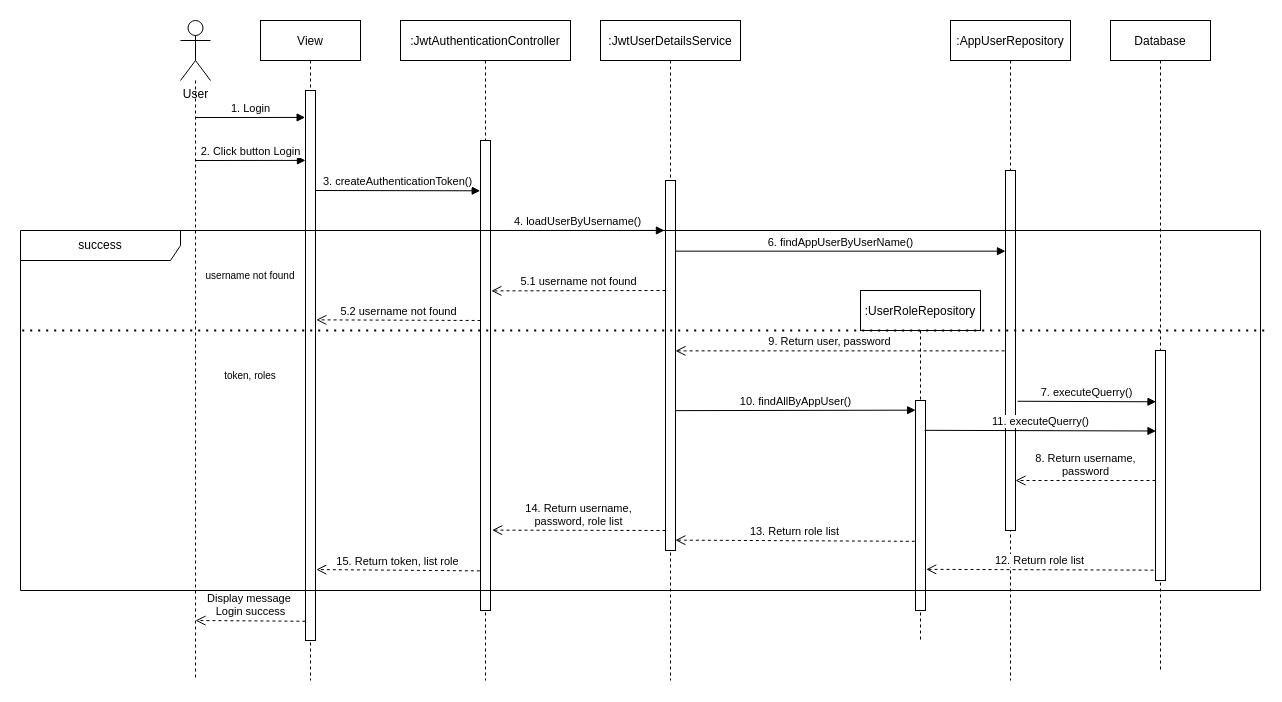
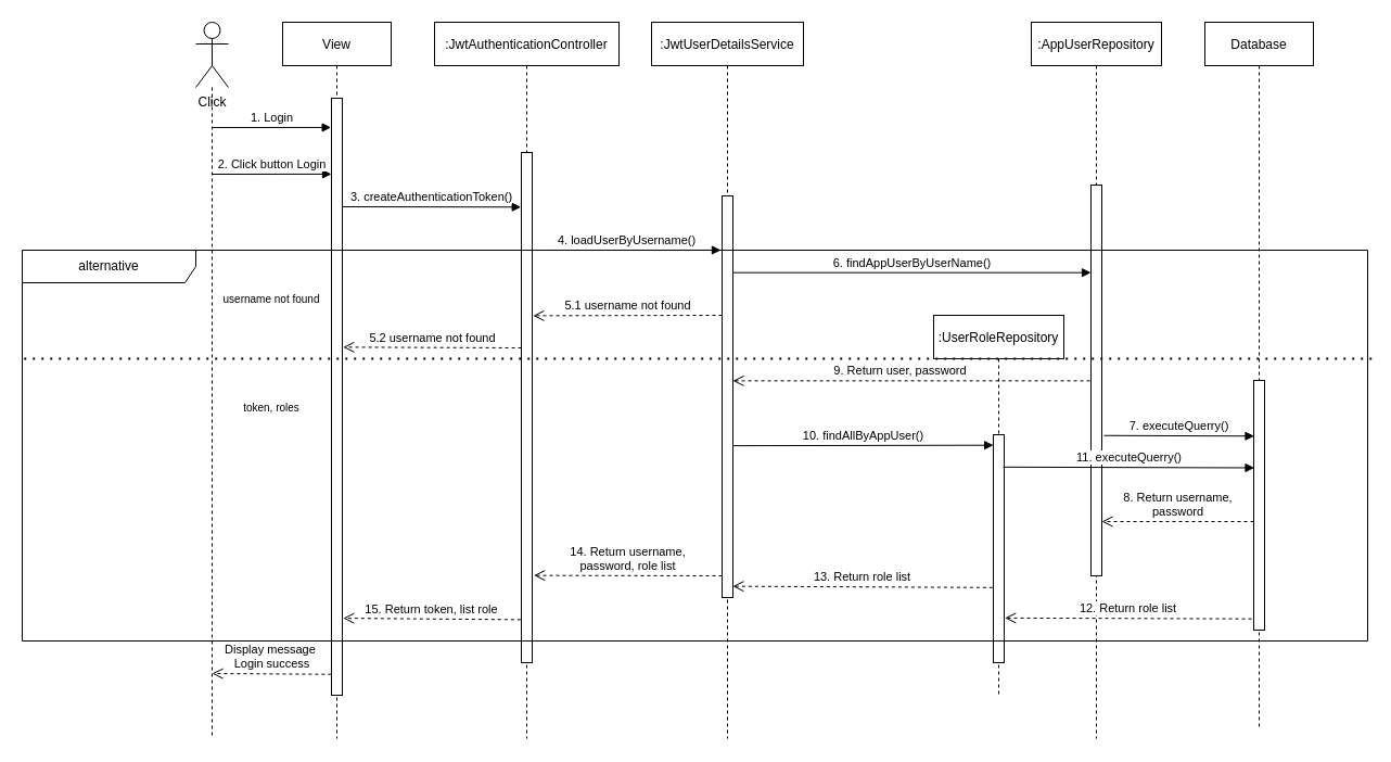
  <mxCell id="0" />
  <mxCell id="1" parent="0" />
  <mxCell id="2" style="edgeStyle=orthogonalEdgeStyle;rounded=0;orthogonalLoop=1;jettySize=auto;html=1;dashed=1;endArrow=none;endFill=0;" parent="1" source="3" edge="1"><mxGeometry relative="1" as="geometry"><mxPoint x="195" y="680" as="targetPoint" /></mxGeometry></mxCell>
- <mxCell id="3" value="User" style="shape=umlActor;verticalLabelPosition=bottom;verticalAlign=top;html=1;" parent="1" vertex="1"><mxGeometry x="180" y="20" width="30" height="60" as="geometry" /></mxCell>
+ <mxCell id="3" value="Click" style="shape=umlActor;verticalLabelPosition=bottom;verticalAlign=top;html=1;" parent="1" vertex="1"><mxGeometry x="180" y="20" width="30" height="60" as="geometry" /></mxCell>
  <mxCell id="4" value="View" style="shape=umlLifeline;perimeter=lifelinePerimeter;container=1;collapsible=0;recursiveResize=0;rounded=0;shadow=0;strokeWidth=1;" parent="1" vertex="1"><mxGeometry x="260" y="20" width="100" height="660" as="geometry" /></mxCell>
  <mxCell id="5" value="" style="html=1;points=[];perimeter=orthogonalPerimeter;" parent="4" vertex="1"><mxGeometry x="45" y="70" width="10" height="550" as="geometry" /></mxCell>
  <mxCell id="6" value="1. Login" style="html=1;verticalAlign=bottom;endArrow=block;entryX=-0.038;entryY=0.049;entryDx=0;entryDy=0;entryPerimeter=0;" parent="4" target="5" edge="1"><mxGeometry width="80" relative="1" as="geometry"><mxPoint x="-65.02" y="97" as="sourcePoint" /><mxPoint x="39.98" y="97" as="targetPoint" /></mxGeometry></mxCell>
  <mxCell id="7" value="2. Click button Login" style="html=1;verticalAlign=bottom;endArrow=block;entryX=0.002;entryY=0.278;entryDx=0;entryDy=0;entryPerimeter=0;" parent="4" edge="1"><mxGeometry width="80" relative="1" as="geometry"><mxPoint x="-65.02" y="140" as="sourcePoint" /><mxPoint x="45.0" y="139.9" as="targetPoint" /></mxGeometry></mxCell>
  <mxCell id="8" value="token, roles" style="text;html=1;strokeColor=none;fillColor=none;align=center;verticalAlign=middle;whiteSpace=wrap;rounded=0;fontSize=10;" parent="4" vertex="1"><mxGeometry x="-60" y="340" width="100" height="30" as="geometry" /></mxCell>
  <mxCell id="9" value=":JwtAuthenticationController" style="shape=umlLifeline;perimeter=lifelinePerimeter;container=1;collapsible=0;recursiveResize=0;rounded=0;shadow=0;strokeWidth=1;" parent="1" vertex="1"><mxGeometry x="400" y="20" width="170" height="660" as="geometry" /></mxCell>
  <mxCell id="10" value="" style="html=1;points=[];perimeter=orthogonalPerimeter;" parent="9" vertex="1"><mxGeometry x="80" y="120" width="10" height="470" as="geometry" /></mxCell>
  <mxCell id="11" value="4. loadUserByUsername()" style="html=1;verticalAlign=bottom;endArrow=block;entryX=-0.107;entryY=0.135;entryDx=0;entryDy=0;entryPerimeter=0;" parent="9" target="13" edge="1"><mxGeometry width="80" relative="1" as="geometry"><mxPoint x="90.0" y="210" as="sourcePoint" /><mxPoint x="170.0" y="210" as="targetPoint" /></mxGeometry></mxCell>
  <mxCell id="12" value=":JwtUserDetailsService" style="shape=umlLifeline;perimeter=lifelinePerimeter;container=1;collapsible=0;recursiveResize=0;rounded=0;shadow=0;strokeWidth=1;" parent="1" vertex="1"><mxGeometry x="600" y="20" width="140" height="660" as="geometry" /></mxCell>
  <mxCell id="13" value="" style="html=1;points=[];perimeter=orthogonalPerimeter;" parent="12" vertex="1"><mxGeometry x="65" y="160" width="10" height="370" as="geometry" /></mxCell>
  <mxCell id="14" value=":AppUserRepository" style="shape=umlLifeline;perimeter=lifelinePerimeter;container=1;collapsible=0;recursiveResize=0;rounded=0;shadow=0;strokeWidth=1;" parent="1" vertex="1"><mxGeometry x="950" y="20" width="120" height="660" as="geometry" /></mxCell>
  <mxCell id="15" value="" style="html=1;points=[];perimeter=orthogonalPerimeter;" parent="14" vertex="1"><mxGeometry x="55" y="150" width="10" height="360" as="geometry" /></mxCell>
  <mxCell id="16" value="Database" style="shape=umlLifeline;perimeter=lifelinePerimeter;container=1;collapsible=0;recursiveResize=0;rounded=0;shadow=0;strokeWidth=1;" parent="1" vertex="1"><mxGeometry x="1110" y="20" width="100" height="650" as="geometry" /></mxCell>
  <mxCell id="17" value="" style="html=1;points=[];perimeter=orthogonalPerimeter;" parent="16" vertex="1"><mxGeometry x="45" y="330" width="10" height="230" as="geometry" /></mxCell>
  <mxCell id="18" value="8. Return username,&lt;br&gt;password" style="html=1;verticalAlign=bottom;endArrow=open;dashed=1;endSize=8;" parent="16" target="15" edge="1"><mxGeometry relative="1" as="geometry"><mxPoint x="45" y="460" as="sourcePoint" /><mxPoint x="-35" y="460" as="targetPoint" /></mxGeometry></mxCell>
  <mxCell id="19" value="3. createAuthenticationToken()" style="html=1;verticalAlign=bottom;endArrow=block;entryX=-0.03;entryY=0.107;entryDx=0;entryDy=0;entryPerimeter=0;" parent="1" target="10" edge="1"><mxGeometry width="80" relative="1" as="geometry"><mxPoint x="315" y="190" as="sourcePoint" /><mxPoint x="455" y="190" as="targetPoint" /></mxGeometry></mxCell>
  <mxCell id="20" value="6. findAppUserByUserName()" style="html=1;verticalAlign=bottom;endArrow=block;exitX=0.997;exitY=0.191;exitDx=0;exitDy=0;exitPerimeter=0;" parent="1" source="13" target="15" edge="1"><mxGeometry width="80" relative="1" as="geometry"><mxPoint x="675.339" y="320" as="sourcePoint" /><mxPoint x="790" y="320" as="targetPoint" /></mxGeometry></mxCell>
  <mxCell id="21" value="14. Return username,&lt;br&gt;password, role list" style="html=1;verticalAlign=bottom;endArrow=open;dashed=1;endSize=8;entryX=1.164;entryY=0.829;entryDx=0;entryDy=0;entryPerimeter=0;" parent="1" target="10" edge="1"><mxGeometry relative="1" as="geometry"><mxPoint x="665" y="530" as="sourcePoint" /><mxPoint x="505" y="530" as="targetPoint" /></mxGeometry></mxCell>
  <mxCell id="22" value="15. Return token, list role" style="html=1;verticalAlign=bottom;endArrow=open;dashed=1;endSize=8;entryX=1.079;entryY=0.871;entryDx=0;entryDy=0;entryPerimeter=0;" parent="1" target="5" edge="1"><mxGeometry relative="1" as="geometry"><mxPoint x="479.36" y="570.37" as="sourcePoint" /><mxPoint x="340" y="570" as="targetPoint" /></mxGeometry></mxCell>
  <mxCell id="23" value="5.1 username not found" style="html=1;verticalAlign=bottom;endArrow=open;dashed=1;endSize=8;entryX=1.088;entryY=0.32;entryDx=0;entryDy=0;entryPerimeter=0;" parent="1" target="10" edge="1"><mxGeometry relative="1" as="geometry"><mxPoint x="665" y="290" as="sourcePoint" /><mxPoint x="585" y="290" as="targetPoint" /></mxGeometry></mxCell>
  <mxCell id="24" value="5.2 username not found" style="html=1;verticalAlign=bottom;endArrow=open;dashed=1;endSize=8;entryX=1.082;entryY=0.417;entryDx=0;entryDy=0;entryPerimeter=0;" parent="1" target="5" edge="1"><mxGeometry relative="1" as="geometry"><mxPoint x="480.12" y="320" as="sourcePoint" /><mxPoint x="340" y="320" as="targetPoint" /></mxGeometry></mxCell>
  <mxCell id="25" value="username not found" style="text;html=1;strokeColor=none;fillColor=none;align=center;verticalAlign=middle;whiteSpace=wrap;rounded=0;fontSize=10;" parent="1" vertex="1"><mxGeometry x="200" y="260" width="100" height="30" as="geometry" /></mxCell>
  <mxCell id="26" value="Display message&amp;nbsp;&lt;br&gt;Login success" style="html=1;verticalAlign=bottom;endArrow=open;dashed=1;endSize=8;exitX=-0.011;exitY=0.965;exitDx=0;exitDy=0;exitPerimeter=0;" parent="1" source="5" edge="1"><mxGeometry relative="1" as="geometry"><mxPoint x="300" y="620" as="sourcePoint" /><mxPoint x="195" y="620" as="targetPoint" /></mxGeometry></mxCell>
  <mxCell id="27" value="9. Return user, password" style="html=1;verticalAlign=bottom;endArrow=open;dashed=1;endSize=8;exitX=-0.09;exitY=0.501;exitDx=0;exitDy=0;exitPerimeter=0;" parent="1" source="15" target="13" edge="1"><mxGeometry x="0.062" relative="1" as="geometry"><mxPoint x="1000" y="350" as="sourcePoint" /><mxPoint x="695" y="510" as="targetPoint" /><mxPoint as="offset" /></mxGeometry></mxCell>
  <mxCell id="28" value=":UserRoleRepository" style="shape=umlLifeline;perimeter=lifelinePerimeter;container=1;collapsible=0;recursiveResize=0;rounded=0;shadow=0;strokeWidth=1;" parent="1" vertex="1"><mxGeometry x="860" y="290" width="120" height="350" as="geometry" /></mxCell>
  <mxCell id="29" value="" style="html=1;points=[];perimeter=orthogonalPerimeter;" parent="28" vertex="1"><mxGeometry x="55" y="110" width="10" height="210" as="geometry" /></mxCell>
  <mxCell id="30" value="10. findAllByAppUser()" style="html=1;verticalAlign=bottom;endArrow=block;exitX=1.173;exitY=0.622;exitDx=0;exitDy=0;exitPerimeter=0;entryX=0.01;entryY=0.046;entryDx=0;entryDy=0;entryPerimeter=0;" parent="1" target="29" edge="1"><mxGeometry width="80" relative="1" as="geometry"><mxPoint x="674.73" y="410.14" as="sourcePoint" /><mxPoint x="850" y="410" as="targetPoint" /></mxGeometry></mxCell>
  <mxCell id="31" value="7. executeQuerry()" style="html=1;verticalAlign=bottom;endArrow=block;exitX=1.214;exitY=0.641;exitDx=0;exitDy=0;exitPerimeter=0;entryX=0.051;entryY=0.223;entryDx=0;entryDy=0;entryPerimeter=0;" parent="1" source="15" target="17" edge="1"><mxGeometry width="80" relative="1" as="geometry"><mxPoint x="1015" y="440.05" as="sourcePoint" /><mxPoint x="1130" y="400" as="targetPoint" /></mxGeometry></mxCell>
  <mxCell id="32" value="11. executeQuerry()" style="html=1;verticalAlign=bottom;endArrow=block;exitX=0.908;exitY=0.142;exitDx=0;exitDy=0;exitPerimeter=0;entryX=0.051;entryY=0.35;entryDx=0;entryDy=0;entryPerimeter=0;" parent="1" source="29" target="17" edge="1"><mxGeometry width="80" relative="1" as="geometry"><mxPoint x="1015" y="429.9" as="sourcePoint" /><mxPoint x="1155.56" y="429.86" as="targetPoint" /></mxGeometry></mxCell>
  <mxCell id="33" value="12. Return role list" style="html=1;verticalAlign=bottom;endArrow=open;dashed=1;endSize=8;entryX=1.071;entryY=0.804;entryDx=0;entryDy=0;entryPerimeter=0;exitX=-0.194;exitY=0.955;exitDx=0;exitDy=0;exitPerimeter=0;" parent="1" source="17" target="29" edge="1"><mxGeometry relative="1" as="geometry"><mxPoint x="1155" y="510" as="sourcePoint" /><mxPoint x="1015" y="510" as="targetPoint" /></mxGeometry></mxCell>
  <mxCell id="34" value="13. Return role list" style="html=1;verticalAlign=bottom;endArrow=open;dashed=1;endSize=8;entryX=0.988;entryY=0.972;entryDx=0;entryDy=0;entryPerimeter=0;exitX=-0.194;exitY=0.955;exitDx=0;exitDy=0;exitPerimeter=0;" parent="1" target="13" edge="1"><mxGeometry relative="1" as="geometry"><mxPoint x="914.35" y="540.81" as="sourcePoint" /><mxPoint x="687" y="540" as="targetPoint" /></mxGeometry></mxCell>
- <mxCell id="35" value="success" style="shape=umlFrame;whiteSpace=wrap;html=1;width=160;height=30;" vertex="1" parent="1"><mxGeometry x="20" y="230" width="1240" height="360" as="geometry" /></mxCell>
+ <mxCell id="35" value="alternative" style="shape=umlFrame;whiteSpace=wrap;html=1;width=160;height=30;" vertex="1" parent="1"><mxGeometry x="20" y="230" width="1240" height="360" as="geometry" /></mxCell>
  <mxCell id="36" value="" style="endArrow=none;dashed=1;html=1;dashPattern=1 3;strokeWidth=2;rounded=0;exitX=1.003;exitY=0.278;exitDx=0;exitDy=0;exitPerimeter=0;" edge="1" parent="1" source="35"><mxGeometry width="50" height="50" relative="1" as="geometry"><mxPoint x="-40" y="330" as="sourcePoint" /><mxPoint x="20" y="330" as="targetPoint" /></mxGeometry></mxCell>
